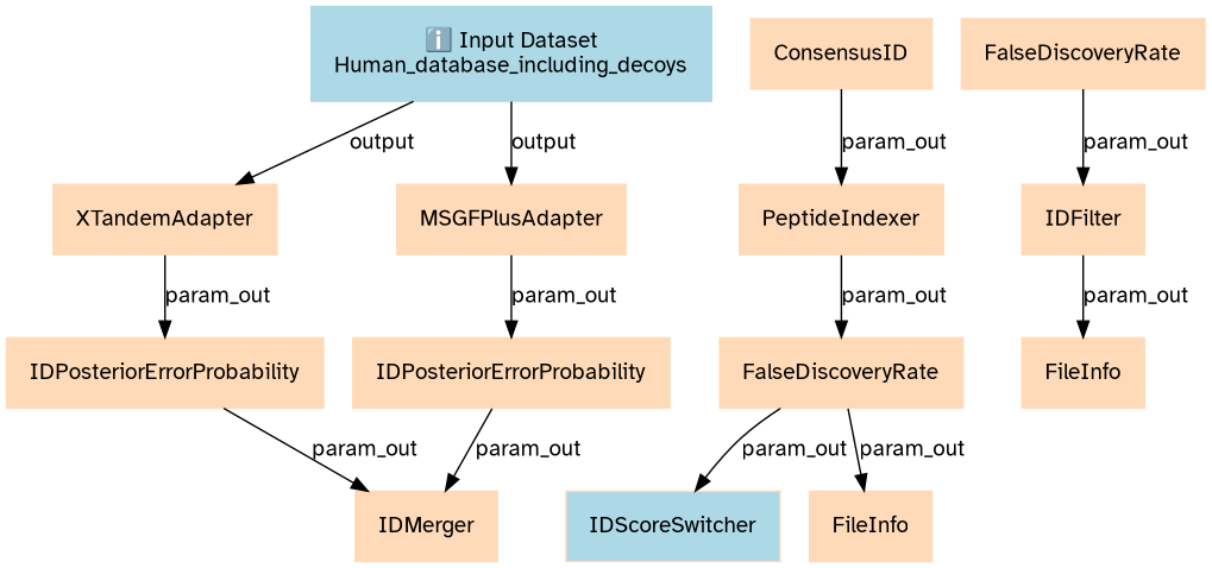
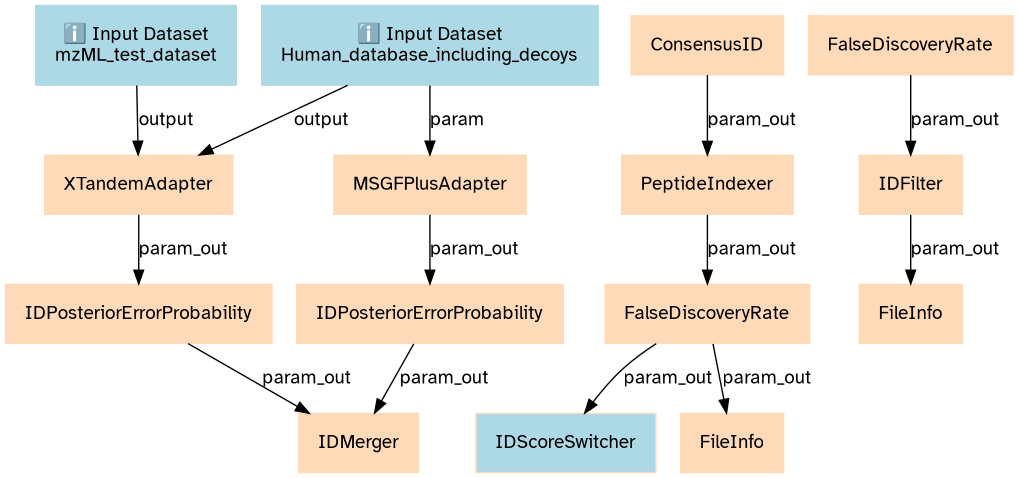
  digraph {
    node [color=peachpuff fontname="Atkinson Hyperlegible" margin="0.2,0.2" shape=box style=filled]
    edge [fontname="Atkinson Hyperlegible"]
+   n1 [color=lightblue label="ℹ️ Input Dataset\nmzML_test_dataset"]
    n2 [label=XTandemAdapter]
    n3 [label=IDPosteriorErrorProbability]
    n4 [color=lightblue label="ℹ️ Input Dataset\nHuman_database_including_decoys"]
    n5 [label=MSGFPlusAdapter]
    n6 [label=IDPosteriorErrorProbability]
    n7 [label=PeptideIndexer]
    n8 [label=FalseDiscoveryRate]
    n9 [label=IDMerger]
    n10 [label=ConsensusID]
    n11 [fillcolor=lightblue label=IDScoreSwitcher]
    n12 [label=FileInfo]
    n13 [label=FalseDiscoveryRate]
    n14 [label=IDFilter]
    n15 [label=FileInfo]
+   n1 -> n2 [label=output]
    n2 -> n3 [label=param_out]
    n3 -> n9 [label=param_out]
    n4 -> n2 [label=output]
-   n4 -> n5 [label=output]
+   n4 -> n5 [label=param]
    n5 -> n6 [label=param_out]
    n6 -> n9 [label=param_out]
    n7 -> n8 [label=param_out]
    n8 -> n11 [label=param_out]
    n8 -> n12 [label=param_out]
    n10 -> n7 [label=param_out]
    n13 -> n14 [label=param_out]
    n14 -> n15 [label=param_out]
  }
